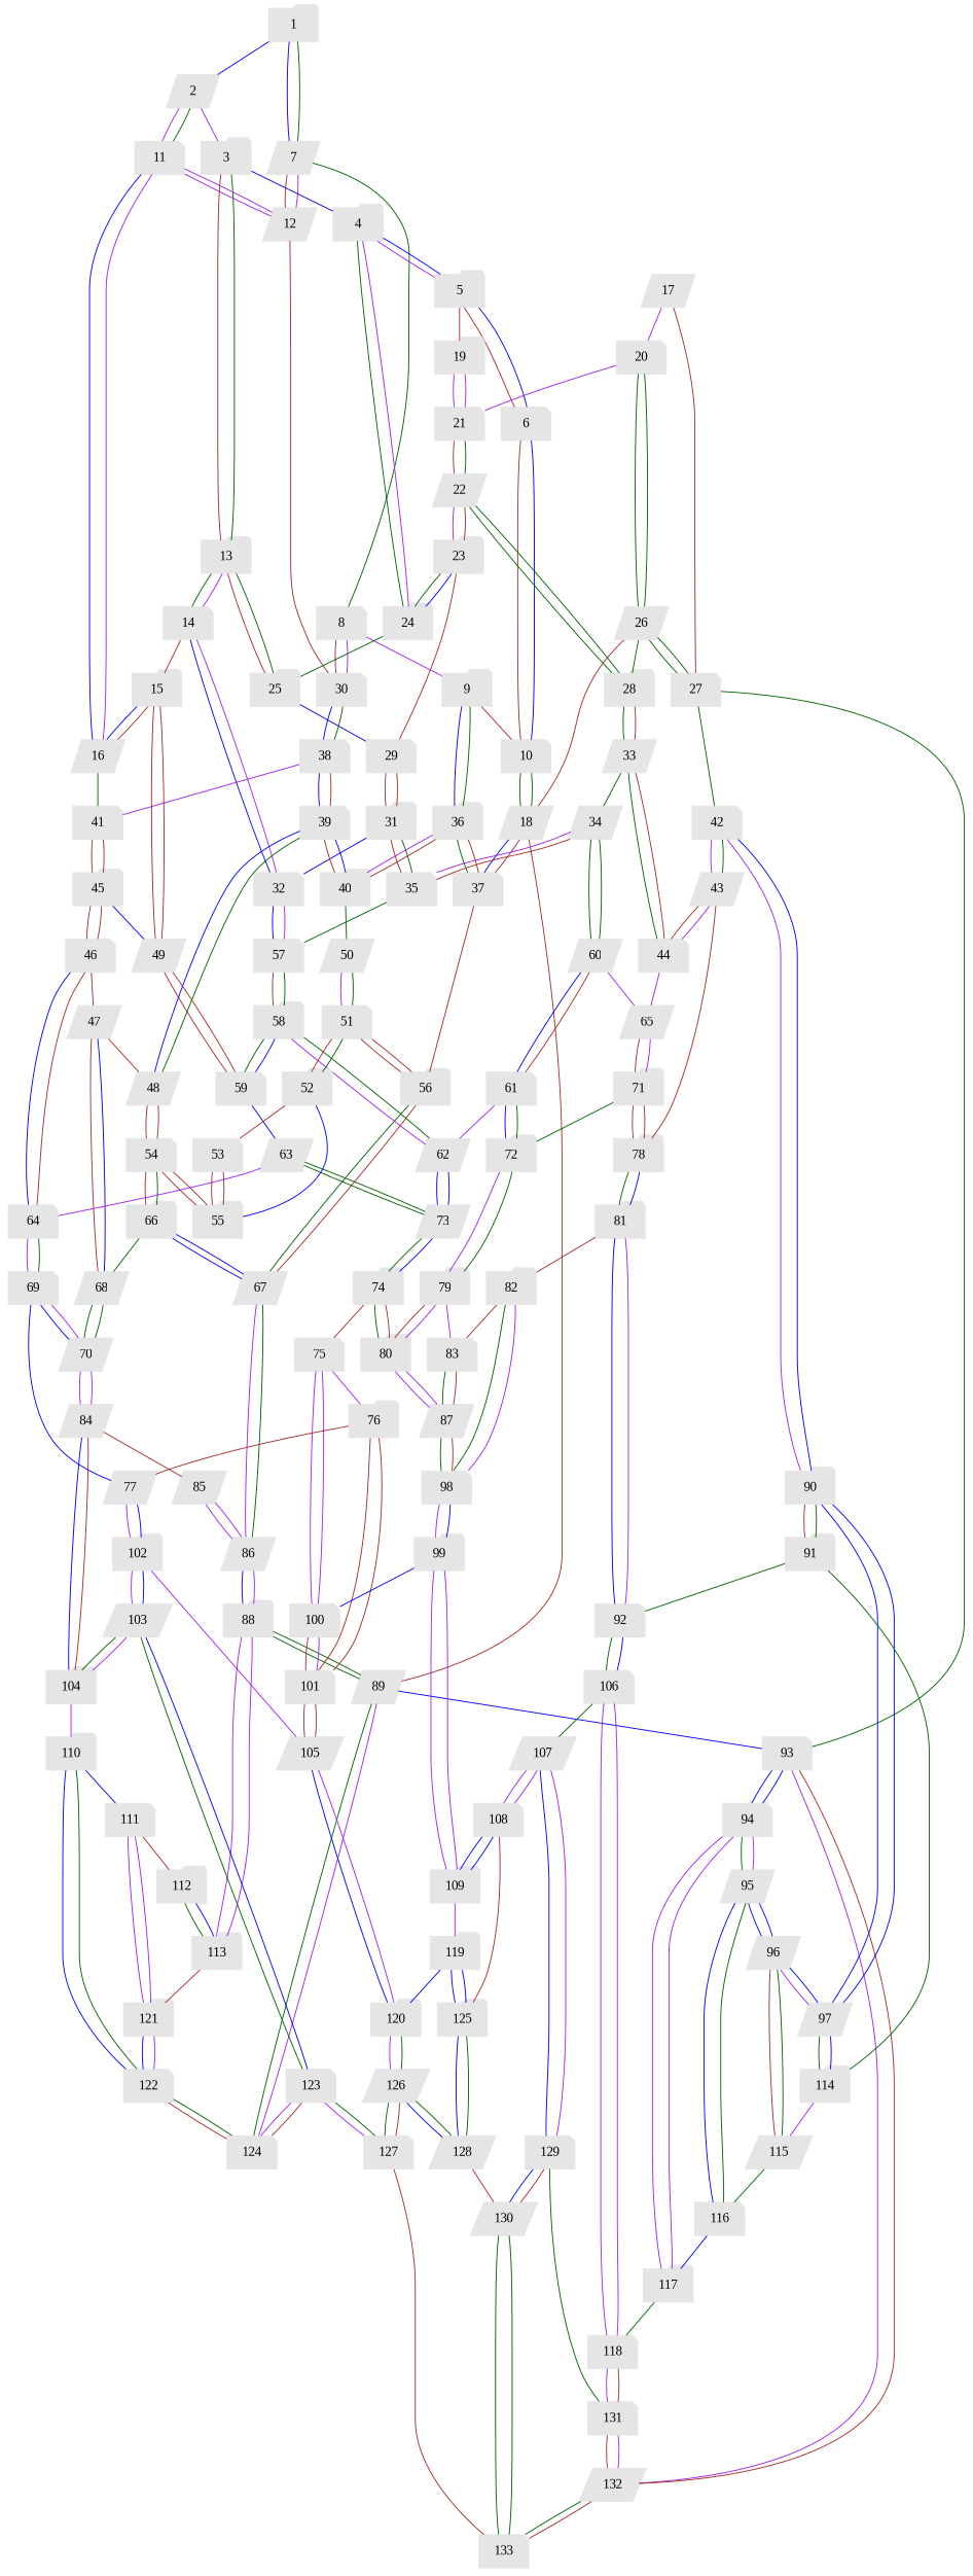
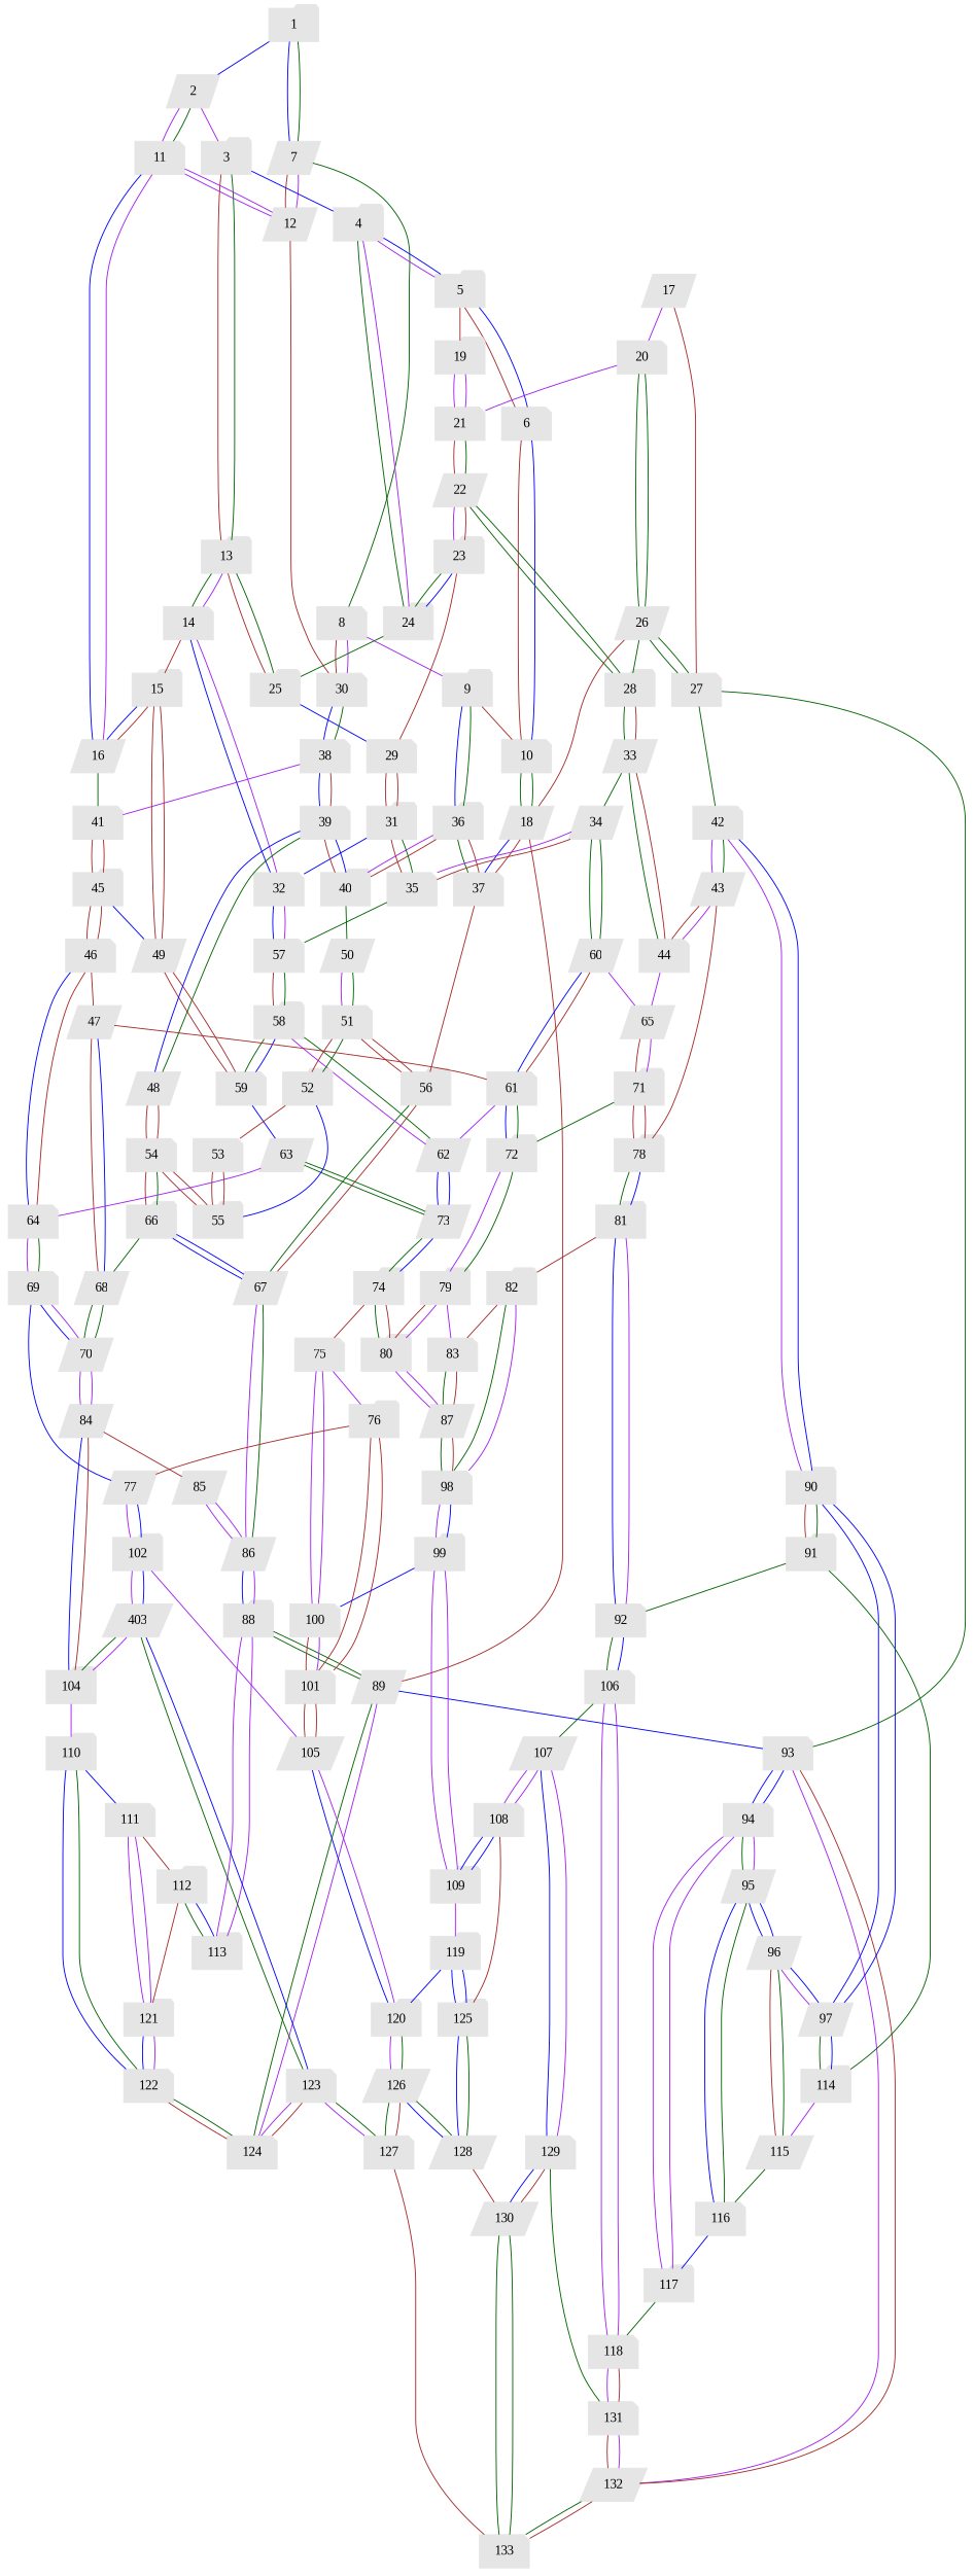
  graph {
    fontname="Liberation Serif"
    node [color=gray90 fontname="Liberation Serif" shape=note style=filled]
    edge [color=brown fontname="Liberation Serif"]
    1 [shape=folder]
    2 [shape=parallelogram]
    7 [shape=parallelogram]
    3 [shape=folder]
    11
    8
    12 [shape=parallelogram]
    4 [shape=folder]
    13 [shape=folder]
    16 [shape=parallelogram]
    5 [shape=folder]
    24 [shape=folder]
    14
    25 [shape=folder]
    6
    19 [shape=folder]
    10
    21
    18 [shape=parallelogram]
    9 [shape=folder]
    30
    36 [shape=folder]
    38
    37
    40 [shape=folder]
    89 [shape=parallelogram]
    41
    15 [shape=folder]
    32
    29
    49 [shape=parallelogram]
    57
    59
    45 [shape=folder]
    17 [shape=parallelogram]
    20
    27
    26 [shape=parallelogram]
    42
    93
    56 [shape=folder]
    124
    22 [shape=parallelogram]
    28 [shape=folder]
    23 [shape=folder]
    33 [shape=parallelogram]
    31 [shape=folder]
    43 [shape=parallelogram]
    90 [shape=folder]
    94
    132 [shape=parallelogram]
    34 [shape=parallelogram]
    44
    35
    39
    58 [shape=folder]
    60 [shape=parallelogram]
    65 [shape=parallelogram]
    61
    50 [shape=parallelogram]
    67 [shape=parallelogram]
    48 [shape=parallelogram]
    54
    51
    46
    78 [shape=folder]
    91 [shape=folder]
    97 [shape=parallelogram]
    81 [shape=folder]
    71 [shape=folder]
    47 [shape=parallelogram]
    64
    68 [shape=parallelogram]
    69
    70 [shape=parallelogram]
    55 [shape=folder]
    66 [shape=folder]
    63 [shape=parallelogram]
    52 [shape=folder]
    53
    86 [shape=parallelogram]
    62 [shape=parallelogram]
    73 [shape=parallelogram]
    72 [shape=folder]
    79 [shape=folder]
    74 [shape=folder]
    77 [shape=parallelogram]
    88 [shape=folder]
    84 [shape=parallelogram]
    102 [shape=folder]
    85 [shape=parallelogram]
    104 [shape=folder]
    80 [shape=folder]
    83
    75
    76 [shape=folder]
    100
    87 [shape=parallelogram]
    101
    105 [shape=parallelogram]
-   103 [shape=parallelogram]
+   103 [shape=parallelogram label=403]
    82 [shape=folder]
    92
    98
    106
    99 [shape=folder]
    110 [shape=folder]
    112 [shape=folder]
    113 [shape=folder]
    121 [shape=folder]
    114 [shape=folder]
    115 [shape=parallelogram]
    107 [shape=parallelogram]
    118
    95 [shape=parallelogram]
    117 [shape=folder]
    133
    96 [shape=parallelogram]
    116
    109 [shape=folder]
    119 [shape=folder]
    120 [shape=folder]
    123
    127
    111
    122
    126 [shape=parallelogram]
    108
    129
    131
    125 [shape=folder]
    130 [shape=parallelogram]
    128 [shape=parallelogram]
    1 -- 2 [color=blue]
    1 -- 7 [color=blue]
    1 -- 7 [color=darkgreen]
    2 -- 3 [color=purple]
    2 -- 11 [color=purple]
    2 -- 11 [color=darkgreen]
    7 -- 8 [color=darkgreen]
    7 -- 12
    7 -- 12 [color=purple]
    3 -- 4 [color=blue]
    3 -- 13
    3 -- 13 [color=darkgreen]
    11 -- 12 [color=purple]
    11 -- 12 [color=purple]
    11 -- 16 [color=blue]
    11 -- 16 [color=purple]
    8 -- 9 [color=purple]
    8 -- 30
    8 -- 30 [color=purple]
    12 -- 30
    4 -- 5 [color=purple]
    4 -- 5 [color=blue]
    4 -- 24 [color=darkgreen]
    4 -- 24 [color=purple]
    13 -- 14 [color=darkgreen]
    13 -- 14 [color=purple]
    13 -- 25
    13 -- 25 [color=darkgreen]
    16 -- 41 [color=darkgreen]
    5 -- 6
    5 -- 6 [color=blue]
    5 -- 19
    24 -- 25 [color=darkgreen]
    14 -- 15
    14 -- 32 [color=blue]
    14 -- 32 [color=purple]
    25 -- 29 [color=blue]
    6 -- 10
    6 -- 10 [color=blue]
    19 -- 21 [color=purple]
    19 -- 21 [color=purple]
    10 -- 18 [color=darkgreen]
    10 -- 18 [color=darkgreen]
    21 -- 22
    21 -- 22 [color=darkgreen]
    18 -- 37 [color=blue]
    18 -- 37
    18 -- 89
    9 -- 10
    9 -- 36 [color=blue]
    9 -- 36 [color=darkgreen]
    30 -- 38 [color=blue]
    30 -- 38 [color=darkgreen]
    36 -- 37 [color=darkgreen]
    36 -- 37
    36 -- 40 [color=purple]
    36 -- 40
    38 -- 41 [color=purple]
    38 -- 39 [color=blue]
    38 -- 39
    37 -- 56
    40 -- 50 [color=darkgreen]
    89 -- 93 [color=blue]
    89 -- 124 [color=darkgreen]
    89 -- 124 [color=purple]
    41 -- 45
    41 -- 45
    15 -- 16 [color=blue]
    15 -- 16
    15 -- 49
    15 -- 49
    32 -- 57 [color=blue]
    32 -- 57 [color=purple]
    29 -- 31
    29 -- 31
    49 -- 59
    49 -- 59
    57 -- 58
    57 -- 58 [color=darkgreen]
    59 -- 63 [color=blue]
    45 -- 49 [color=blue]
    45 -- 46
    45 -- 46
    17 -- 20 [color=purple]
    17 -- 27
    20 -- 21 [color=purple]
    20 -- 26 [color=darkgreen]
    20 -- 26 [color=darkgreen]
    27 -- 42 [color=darkgreen]
    27 -- 93 [color=darkgreen]
    26 -- 18
    26 -- 27 [color=darkgreen]
    26 -- 27 [color=darkgreen]
    26 -- 28 [color=darkgreen]
    42 -- 43 [color=purple]
    42 -- 43 [color=darkgreen]
    42 -- 90 [color=purple]
    42 -- 90 [color=blue]
    93 -- 94 [color=blue]
    93 -- 94 [color=blue]
    93 -- 132 [color=purple]
    93 -- 132
    56 -- 67 [color=darkgreen]
    56 -- 67
    22 -- 28 [color=darkgreen]
    22 -- 28 [color=darkgreen]
    22 -- 23 [color=purple]
    22 -- 23
    28 -- 33 [color=darkgreen]
    28 -- 33
    23 -- 24 [color=darkgreen]
    23 -- 24 [color=blue]
    23 -- 29
    33 -- 34 [color=darkgreen]
    33 -- 44 [color=darkgreen]
    33 -- 44
    31 -- 32 [color=blue]
    31 -- 35
    31 -- 35 [color=darkgreen]
    43 -- 44
    43 -- 44 [color=purple]
    43 -- 78
    90 -- 91
    90 -- 91 [color=darkgreen]
    90 -- 97 [color=blue]
    90 -- 97 [color=blue]
    94 -- 95 [color=darkgreen]
    94 -- 95 [color=purple]
    94 -- 117 [color=purple]
    94 -- 117 [color=purple]
    132 -- 133 [color=darkgreen]
    132 -- 133
    34 -- 35 [color=purple]
    34 -- 35
    34 -- 60 [color=darkgreen]
    34 -- 60 [color=darkgreen]
    44 -- 65 [color=purple]
    35 -- 57 [color=darkgreen]
    39 -- 40
    39 -- 40 [color=blue]
    39 -- 48 [color=blue]
    39 -- 48 [color=darkgreen]
    58 -- 59 [color=darkgreen]
    58 -- 59 [color=blue]
    58 -- 62 [color=purple]
    58 -- 62 [color=darkgreen]
    60 -- 65 [color=purple]
    60 -- 61 [color=blue]
    60 -- 61
    65 -- 71
    65 -- 71 [color=purple]
    61 -- 62 [color=purple]
    61 -- 72 [color=blue]
    61 -- 72 [color=darkgreen]
    50 -- 51 [color=purple]
    50 -- 51 [color=darkgreen]
    67 -- 86 [color=purple]
    67 -- 86 [color=darkgreen]
    48 -- 54
    48 -- 54
    54 -- 55
    54 -- 55
    54 -- 66
    54 -- 66 [color=darkgreen]
    51 -- 56
    51 -- 56
    51 -- 52
    51 -- 52 [color=darkgreen]
    46 -- 47
    46 -- 64 [color=blue]
    46 -- 64
    78 -- 81 [color=darkgreen]
    78 -- 81 [color=blue]
    91 -- 92 [color=darkgreen]
    91 -- 114 [color=darkgreen]
    97 -- 114 [color=darkgreen]
    97 -- 114 [color=blue]
    81 -- 82
    81 -- 92 [color=blue]
    81 -- 92 [color=purple]
    71 -- 78
    71 -- 78
    71 -- 72 [color=darkgreen]
-   47 -- 48
+   47 -- 61
    47 -- 68
    47 -- 68 [color=blue]
    64 -- 69 [color=purple]
    64 -- 69 [color=darkgreen]
    68 -- 70 [color=darkgreen]
    68 -- 70 [color=darkgreen]
    69 -- 70 [color=blue]
    69 -- 70 [color=purple]
    69 -- 77 [color=blue]
    70 -- 84 [color=purple]
    70 -- 84 [color=purple]
    66 -- 67 [color=blue]
    66 -- 67 [color=blue]
    66 -- 68 [color=darkgreen]
    63 -- 64 [color=purple]
    63 -- 73 [color=darkgreen]
    63 -- 73 [color=darkgreen]
    52 -- 55 [color=blue]
    52 -- 53
    53 -- 55
    53 -- 55
    86 -- 88 [color=blue]
    86 -- 88 [color=purple]
    62 -- 73 [color=blue]
    62 -- 73 [color=blue]
    73 -- 74 [color=darkgreen]
    73 -- 74 [color=blue]
    72 -- 79 [color=purple]
    72 -- 79 [color=darkgreen]
    79 -- 80
    79 -- 80 [color=purple]
    79 -- 83 [color=purple]
    74 -- 80 [color=darkgreen]
    74 -- 80
    74 -- 75
    77 -- 102 [color=purple]
    77 -- 102 [color=blue]
    88 -- 89 [color=darkgreen]
    88 -- 89 [color=darkgreen]
    88 -- 113 [color=purple]
    88 -- 113 [color=purple]
    84 -- 85
    84 -- 104 [color=blue]
    84 -- 104
    102 -- 105 [color=purple]
    102 -- 103 [color=purple]
    102 -- 103 [color=blue]
    85 -- 86 [color=purple]
    85 -- 86 [color=purple]
    104 -- 110 [color=purple]
    80 -- 87 [color=purple]
    80 -- 87 [color=purple]
    83 -- 87 [color=darkgreen]
    83 -- 87
    75 -- 76 [color=purple]
    75 -- 100 [color=purple]
    75 -- 100 [color=purple]
    76 -- 77
    76 -- 101
    76 -- 101
    100 -- 101
    100 -- 101 [color=purple]
    87 -- 98 [color=darkgreen]
    87 -- 98
    101 -- 105
    101 -- 105
    105 -- 120 [color=blue]
    105 -- 120 [color=purple]
    103 -- 104 [color=darkgreen]
    103 -- 104 [color=purple]
    103 -- 123 [color=darkgreen]
    103 -- 123 [color=blue]
    82 -- 83
    82 -- 98 [color=darkgreen]
    82 -- 98 [color=purple]
    92 -- 106 [color=darkgreen]
    92 -- 106 [color=blue]
    98 -- 99 [color=purple]
    98 -- 99 [color=blue]
    106 -- 107 [color=darkgreen]
    106 -- 118 [color=purple]
    106 -- 118 [color=purple]
    99 -- 100 [color=blue]
    99 -- 109 [color=purple]
    99 -- 109 [color=purple]
    110 -- 111 [color=blue]
    110 -- 122 [color=blue]
    110 -- 122 [color=darkgreen]
    112 -- 113 [color=darkgreen]
    112 -- 113 [color=blue]
-   113 -- 121
+   112 -- 121
    121 -- 122 [color=blue]
    121 -- 122 [color=purple]
    114 -- 115 [color=purple]
    115 -- 116 [color=darkgreen]
    107 -- 108 [color=purple]
    107 -- 108 [color=purple]
    107 -- 129 [color=blue]
    107 -- 129 [color=purple]
    118 -- 131 [color=purple]
    118 -- 131
    95 -- 96 [color=blue]
    95 -- 96 [color=blue]
    95 -- 116 [color=blue]
    95 -- 116 [color=darkgreen]
    117 -- 118 [color=darkgreen]
    96 -- 97 [color=purple]
    96 -- 97 [color=blue]
    96 -- 115
    96 -- 115 [color=darkgreen]
    116 -- 117 [color=blue]
    109 -- 119 [color=purple]
    119 -- 120 [color=blue]
    119 -- 125 [color=blue]
    119 -- 125 [color=blue]
    120 -- 126 [color=purple]
    120 -- 126 [color=darkgreen]
    123 -- 124 [color=purple]
    123 -- 124
    123 -- 127 [color=purple]
    123 -- 127 [color=darkgreen]
    127 -- 133
    111 -- 112
    111 -- 121 [color=purple]
    111 -- 121 [color=purple]
    122 -- 124
    122 -- 124 [color=darkgreen]
    126 -- 127 [color=darkgreen]
    126 -- 127
    126 -- 128 [color=blue]
    126 -- 128 [color=darkgreen]
    108 -- 109 [color=blue]
    108 -- 109 [color=blue]
    108 -- 125
    129 -- 131 [color=darkgreen]
    129 -- 130 [color=blue]
    129 -- 130
    131 -- 132
    131 -- 132 [color=purple]
    125 -- 128 [color=blue]
    125 -- 128 [color=darkgreen]
    130 -- 133 [color=darkgreen]
    130 -- 133 [color=darkgreen]
    128 -- 130
  }
